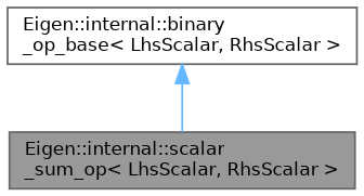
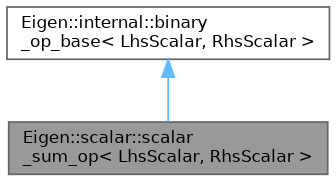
  digraph {
    node [color=gray40 fontname=Helvetica fontsize=10 shape=box style=filled]
-   n1 [fillcolor=grey60 fontcolor=black height=0.2 label="Eigen::internal::scalar\l_sum_op\< LhsScalar, RhsScalar \>" width=0.4]
+   n1 [fillcolor=grey60 fontcolor=black height=0.2 label="Eigen::scalar::scalar\l_sum_op\< LhsScalar, RhsScalar \>" width=0.4]
    n2 [fillcolor=white height=0.2 label="Eigen::internal::binary\l_op_base\< LhsScalar, RhsScalar \>" width=0.4]
    n2 -> n1 [color=steelblue1 dir=back fontname=Helvetica fontsize=10 labelfontname=Helvetica labelfontsize=10 style=solid]
  }
